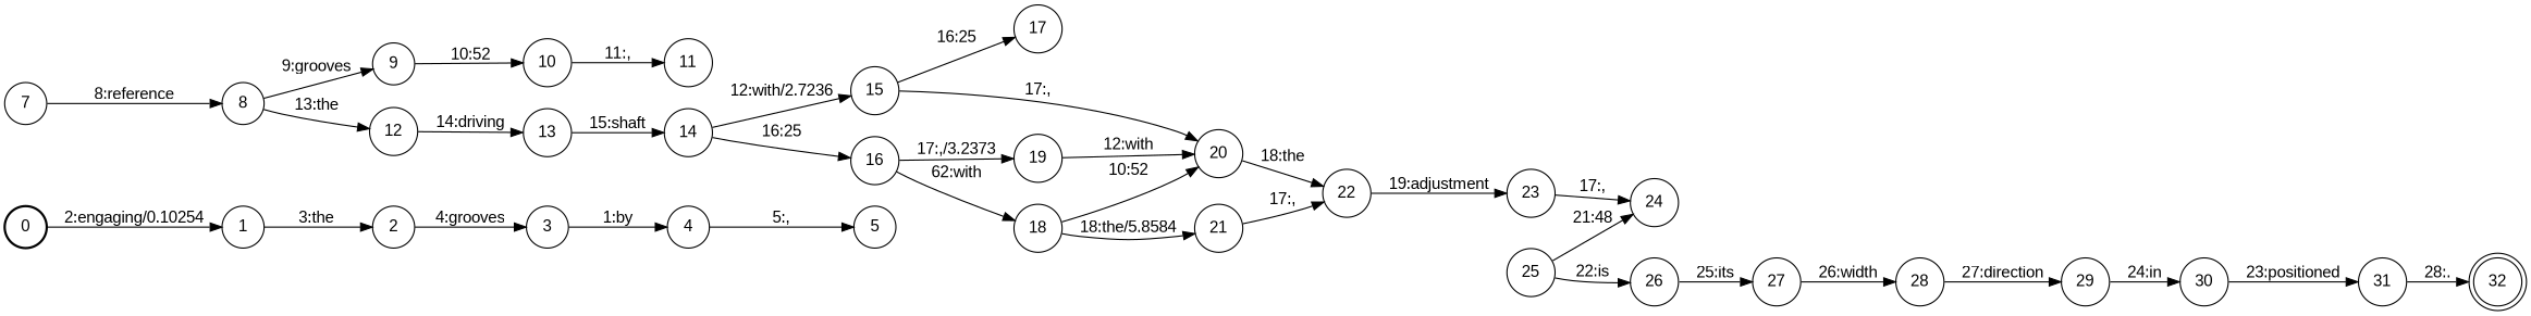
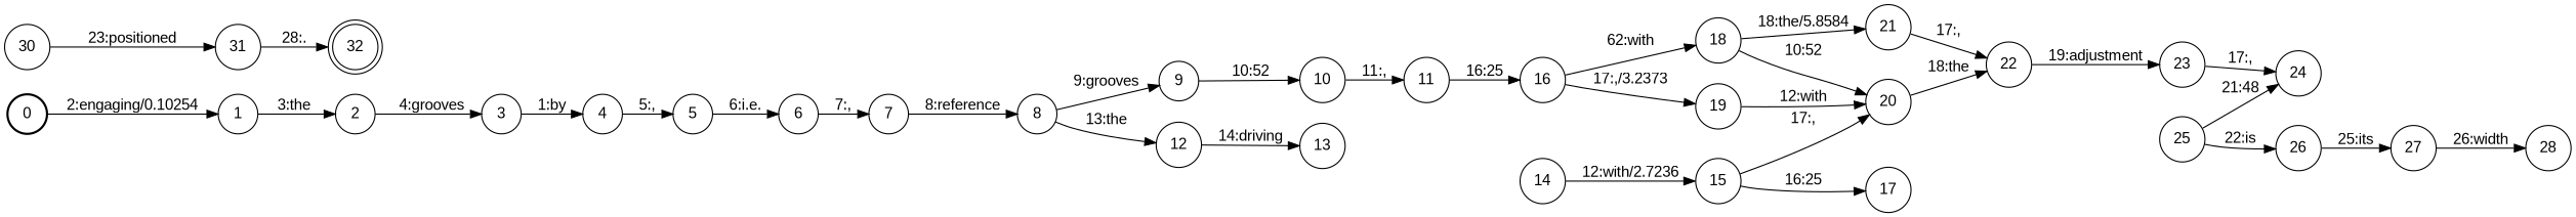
  digraph {
    fontname="Liberation Sans"
    nodesep=0.25
    rankdir=LR
    ranksep=0.4
    node [fontname="Liberation Sans" fontsize=14 shape=circle style=solid]
    edge [fontname="Liberation Sans" fontsize=14]
    n1 [label=0 style=bold]
    n2 [label=1]
    n3 [label=2]
    n4 [label=3]
    n5 [label=4]
    n6 [label=5]
+   n7 [label=6]
    n8 [label=7]
    n9 [label=8]
    n10 [label=9]
    n11 [label=12]
    n12 [label=10]
    n13 [label=11]
    n14 [label=13]
    n15 [label=14]
    n16 [label=15]
    n17 [label=16]
    n18 [label=17]
    n19 [label=20]
    n20 [label=19]
    n21 [label=18]
    n22 [label=21]
    n23 [label=22]
    n24 [label=23]
    n25 [label=24]
    n26 [label=25]
    n27 [label=26]
    n28 [label=27]
    n29 [label=28]
-   n30 [label=29]
    n31 [label=30]
    n32 [label=31]
    n33 [label=32 shape=doublecircle]
    n1 -> n2 [label="2:engaging/0.10254"]
    n2 -> n3 [label="3:the"]
    n3 -> n4 [label="4:grooves"]
    n4 -> n5 [label="1:by"]
    n5 -> n6 [label="5:,"]
+   n6 -> n7 [label="6:i.e."]
+   n7 -> n8 [label="7:,"]
    n8 -> n9 [label="8:reference"]
    n9 -> n10 [label="9:grooves"]
    n9 -> n11 [label="13:the"]
    n10 -> n12 [label="10:52"]
    n11 -> n14 [label="14:driving"]
    n12 -> n13 [label="11:,"]
-   n14 -> n15 [label="15:shaft"]
    n15 -> n16 [label="12:with/2.7236"]
-   n15 -> n17 [label="16:25"]
+   n13 -> n17 [label="16:25"]
    n16 -> n18 [label="16:25"]
    n16 -> n19 [label="17:,"]
    n17 -> n20 [label="17:,/3.2373"]
    n17 -> n21 [label="62:with"]
    n19 -> n23 [label="18:the"]
    n20 -> n19 [label="12:with"]
    n21 -> n19 [label="10:52"]
    n21 -> n22 [label="18:the/5.8584"]
    n22 -> n23 [label="17:,"]
    n23 -> n24 [label="19:adjustment"]
    n24 -> n25 [label="17:,"]
    n26 -> n25 [label="21:48"]
    n26 -> n27 [label="22:is"]
    n27 -> n28 [label="25:its"]
    n28 -> n29 [label="26:width"]
-   n29 -> n30 [label="27:direction"]
-   n30 -> n31 [label="24:in"]
    n31 -> n32 [label="23:positioned"]
    n32 -> n33 [label="28:."]
  }
